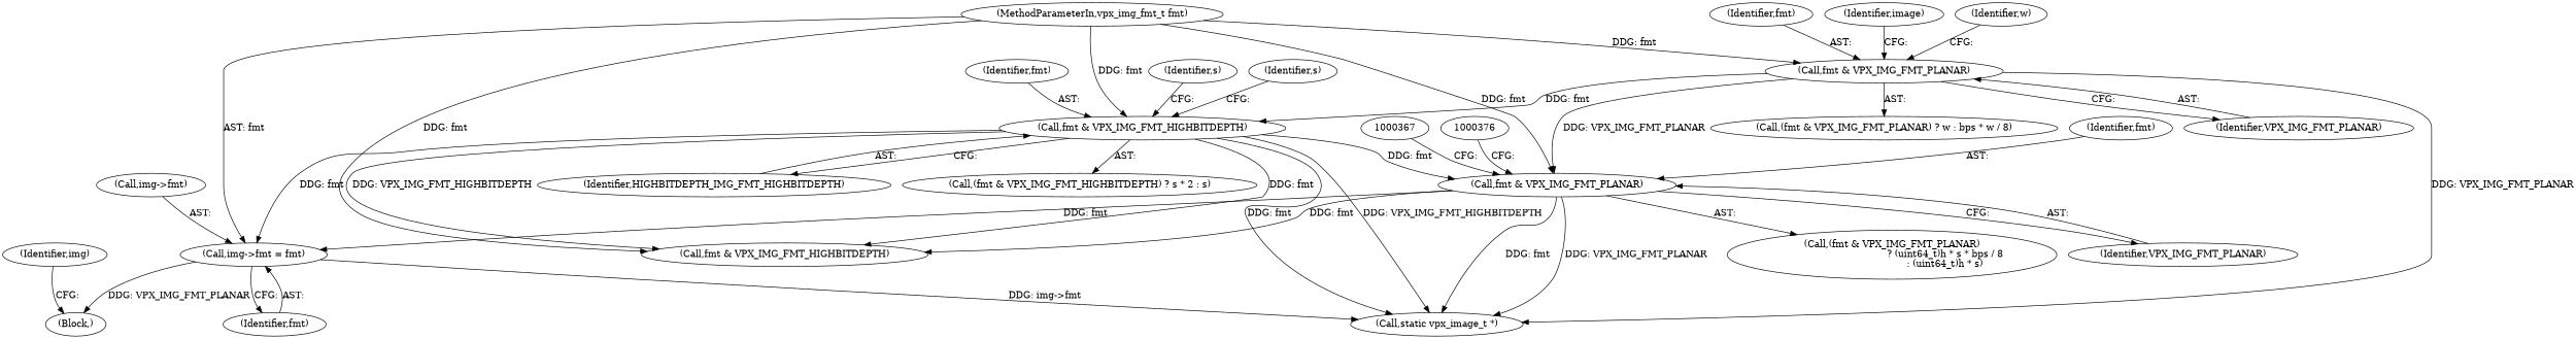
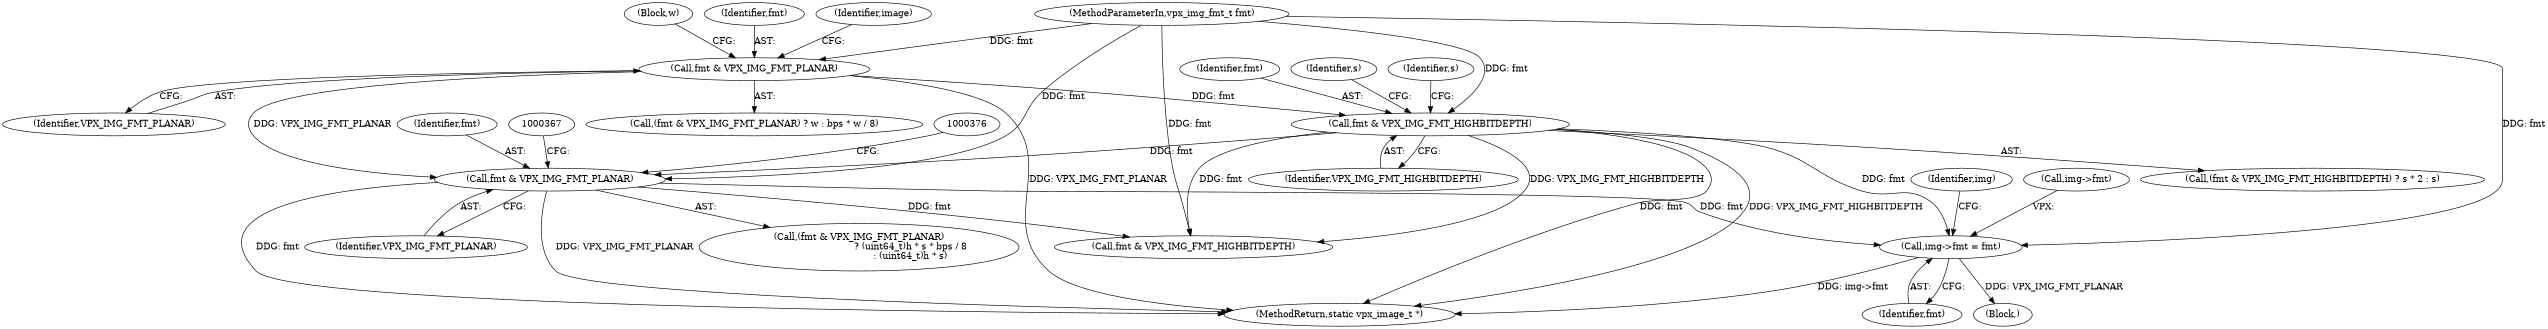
  digraph {
    n1 [label="(Call,img->fmt = fmt)"]
    n2 [label="(Identifier,fmt)"]
    n3 [label="(Block,)"]
-   n4 [label="(Call,static vpx_image_t *)"]
+   n4 [label="(MethodReturn,static vpx_image_t *)"]
    n5 [label="(Call,fmt & VPX_IMG_FMT_HIGHBITDEPTH)"]
    n6 [label="(Call,fmt & VPX_IMG_FMT_PLANAR)"]
    n7 [label="(Call,fmt & VPX_IMG_FMT_HIGHBITDEPTH)"]
    n8 [label="(Call,(fmt & VPX_IMG_FMT_HIGHBITDEPTH) ? s * 2 : s)"]
-   n9 [label="(Identifier,HIGHBITDEPTH_IMG_FMT_HIGHBITDEPTH)"]
+   n9 [label="(Identifier,VPX_IMG_FMT_HIGHBITDEPTH)"]
    n10 [label="(Call,(fmt & VPX_IMG_FMT_PLANAR)\n                                    ? (uint64_t)h * s * bps / 8\n                                    : (uint64_t)h * s)"]
    n11 [label="(Identifier,VPX_IMG_FMT_PLANAR)"]
    n12 [label="(Call,fmt & VPX_IMG_FMT_PLANAR)"]
    n13 [label="(Call,(fmt & VPX_IMG_FMT_PLANAR) ? w : bps * w / 8)"]
    n14 [label="(Identifier,VPX_IMG_FMT_PLANAR)"]
    n15 [label="(MethodParameterIn,vpx_img_fmt_t fmt)"]
    n16 [label="(Identifier,fmt)"]
-   n17 [label="(Identifier,w)"]
+   n17 [label="(Block,w)"]
    n18 [label="(Identifier,fmt)"]
    n19 [label="(Identifier,s)"]
    n20 [label="(Identifier,image)"]
    n21 [label="(Identifier,img)"]
    n22 [label="(Identifier,s)"]
    n23 [label="(Identifier,fmt)"]
    n24 [label="(Call,img->fmt)"]
    1000367
    1000376
    n1 -> n2 [label="CFG: "]
    n1 -> n3 [label="DDG: VPX_IMG_FMT_PLANAR"]
    n1 -> n4 [label="DDG: img->fmt"]
    n2 -> n1 [label="AST: "]
    n5 -> n1 [label="DDG: fmt"]
    n5 -> n4 [label="DDG: fmt"]
    n5 -> n4 [label="DDG: VPX_IMG_FMT_HIGHBITDEPTH"]
    n5 -> n6 [label="DDG: fmt"]
    n5 -> n7 [label="DDG: fmt"]
    n5 -> n7 [label="DDG: VPX_IMG_FMT_HIGHBITDEPTH"]
    n5 -> n8 [label="AST: "]
    n5 -> n9 [label="CFG: "]
    n6 -> n1 [label="DDG: fmt"]
    n6 -> n4 [label="DDG: VPX_IMG_FMT_PLANAR"]
    n6 -> n4 [label="DDG: fmt"]
    n6 -> n7 [label="DDG: fmt"]
    n6 -> n10 [label="AST: "]
    n6 -> n11 [label="CFG: "]
    n9 -> n5 [label="AST: "]
    n11 -> n6 [label="AST: "]
    n12 -> n4 [label="DDG: VPX_IMG_FMT_PLANAR"]
    n12 -> n5 [label="DDG: fmt"]
    n12 -> n6 [label="DDG: VPX_IMG_FMT_PLANAR"]
    n12 -> n13 [label="AST: "]
    n12 -> n14 [label="CFG: "]
    n14 -> n12 [label="AST: "]
-   n15 -> n1 [label="AST: fmt"]
+   n15 -> n1 [label="DDG: fmt"]
    n15 -> n5 [label="DDG: fmt"]
    n15 -> n6 [label="DDG: fmt"]
    n15 -> n7 [label="DDG: fmt"]
    n15 -> n12 [label="DDG: fmt"]
    n16 -> n5 [label="AST: "]
    n17 -> n12 [label="CFG: "]
    n18 -> n12 [label="AST: "]
    n19 -> n5 [label="CFG: "]
    n20 -> n12 [label="CFG: "]
-   n21 -> n3 [label="CFG: "]
+   n21 -> n1 [label="CFG: "]
    n22 -> n5 [label="CFG: "]
    n23 -> n6 [label="AST: "]
-   n24 -> n1 [label="AST: "]
+   n24 -> n1 [label="VPX: "]
    1000367 -> n6 [label="CFG: "]
    1000376 -> n6 [label="CFG: "]
  }
